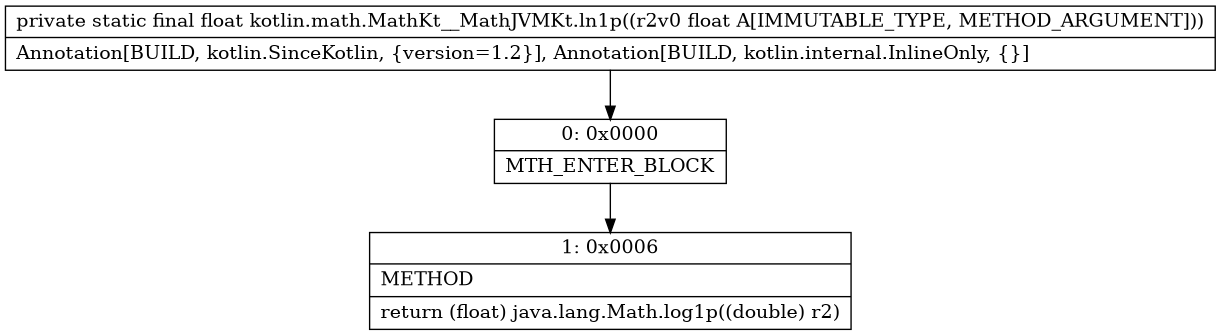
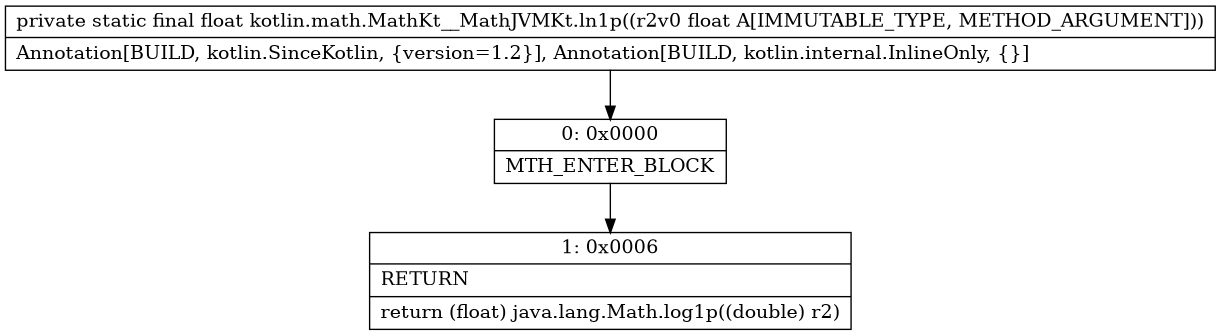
  digraph {
    node [shape=record]
    n1 [label="{0\:\ 0x0000|MTH_ENTER_BLOCK\l}"]
-   n2 [label="{1\:\ 0x0006|METHOD\l|return (float) java.lang.Math.log1p((double) r2)\l}"]
+   n2 [label="{1\:\ 0x0006|RETURN\l|return (float) java.lang.Math.log1p((double) r2)\l}"]
    n3 [label="{private static final float kotlin.math.MathKt__MathJVMKt.ln1p((r2v0 float A[IMMUTABLE_TYPE, METHOD_ARGUMENT]))  | Annotation[BUILD, kotlin.SinceKotlin, \{version=1.2\}], Annotation[BUILD, kotlin.internal.InlineOnly, \{\}]\l}"]
    n1 -> n2
    n3 -> n1
  }
